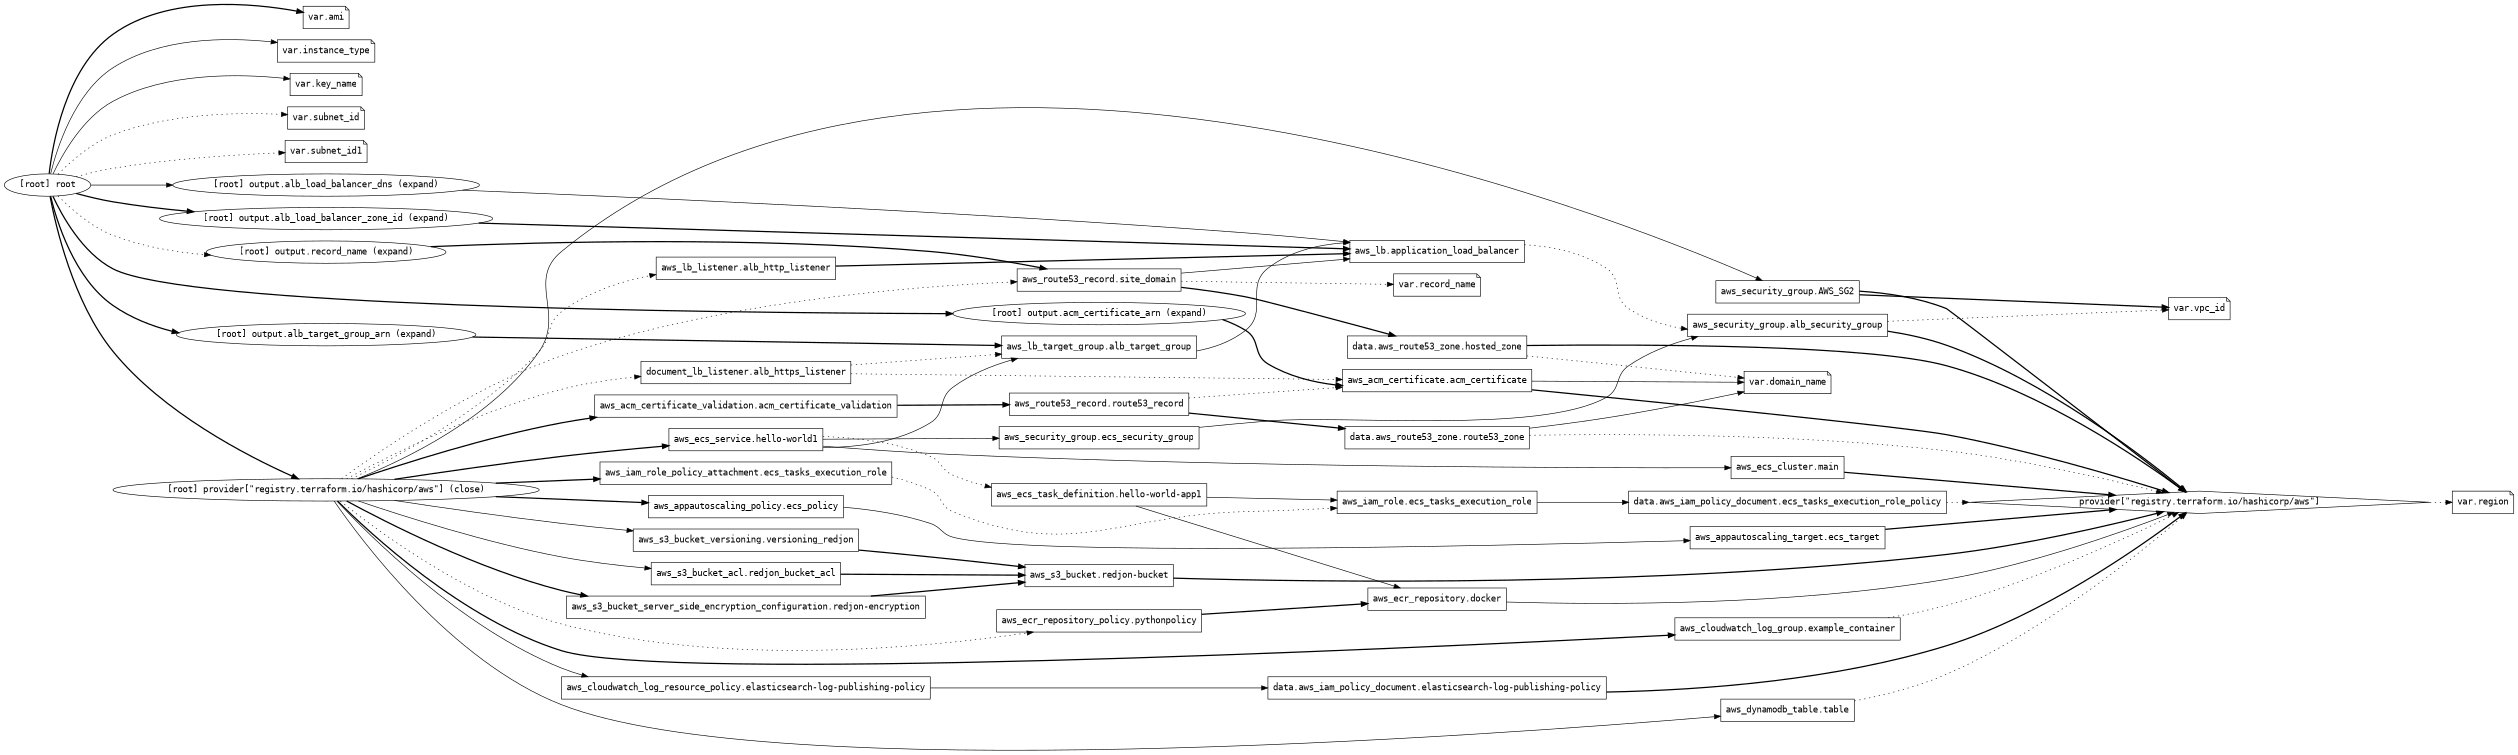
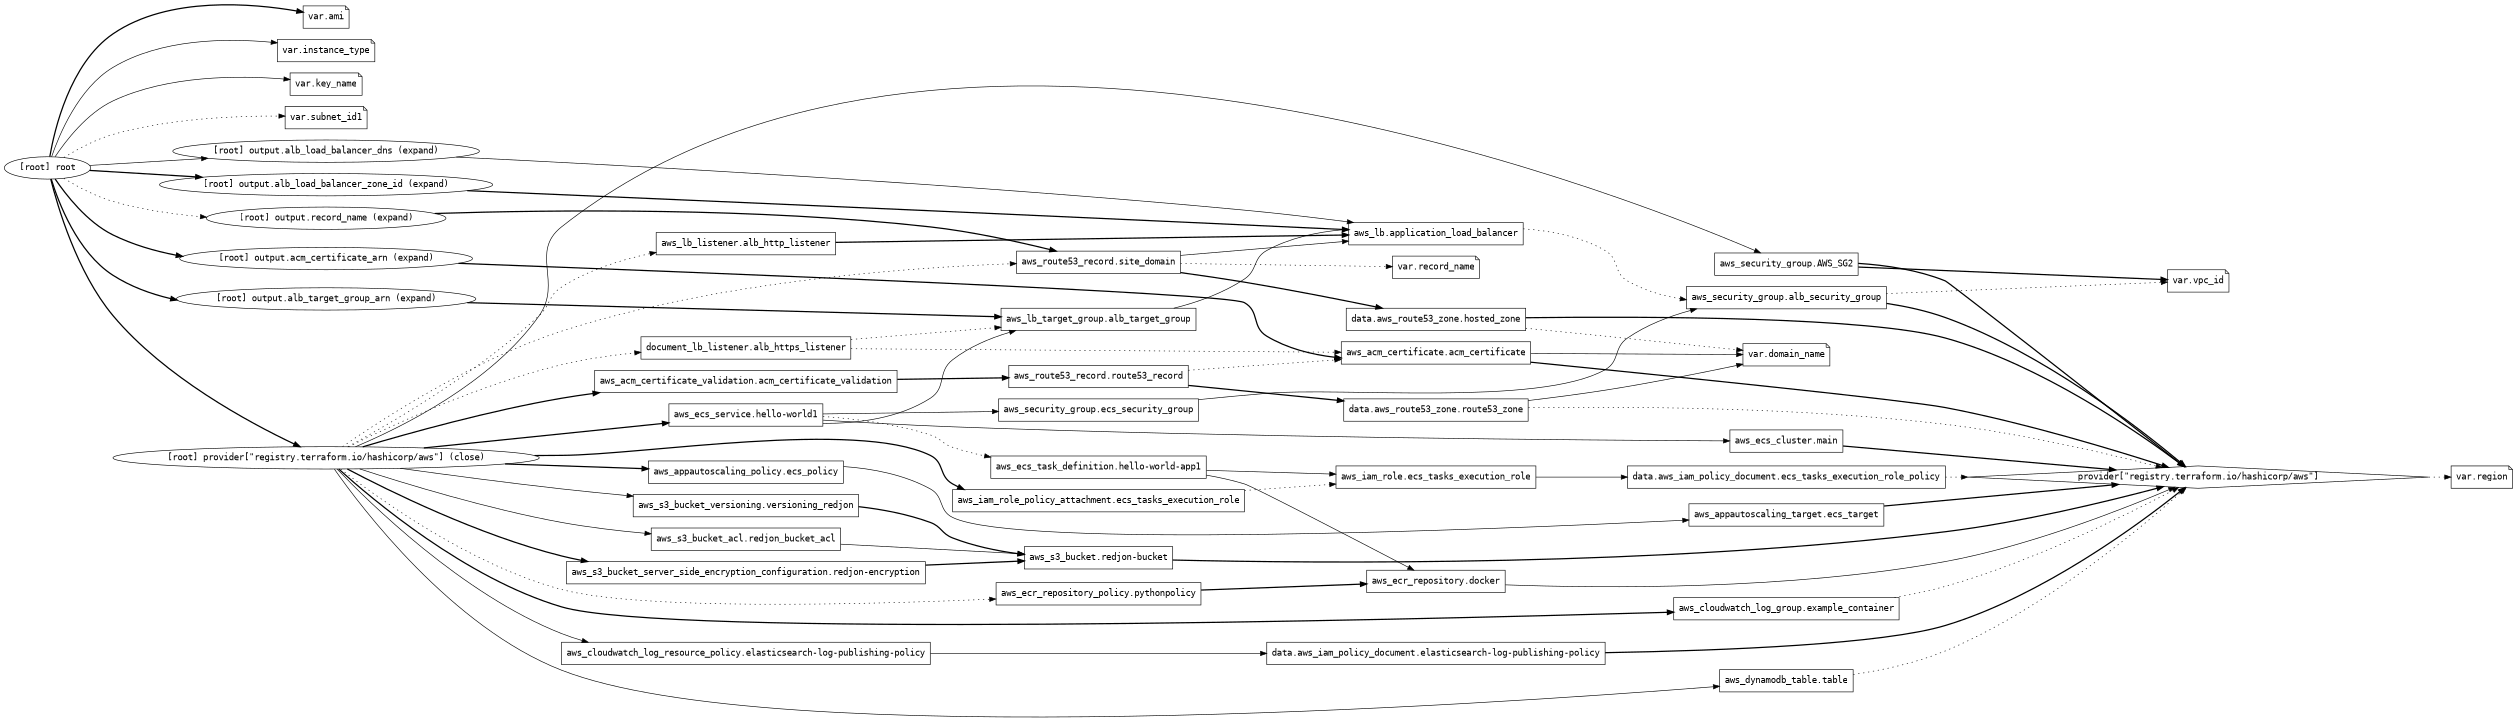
  digraph {
    compound=true
    fontname="DejaVu Sans Mono"
    newrank=true
    rankdir=LR
    node [fontname="DejaVu Sans Mono" shape=box]
    edge [fontname="DejaVu Sans Mono" style=bold]
    n1 [label="aws_acm_certificate.acm_certificate"]
    n2 [label="provider[\"registry.terraform.io/hashicorp/aws\"]" shape=diamond]
    n3 [label="var.domain_name" shape=note]
    n4 [label="aws_acm_certificate_validation.acm_certificate_validation"]
    n5 [label="aws_route53_record.route53_record"]
    n6 [label="aws_appautoscaling_policy.ecs_policy"]
    n7 [label="aws_appautoscaling_target.ecs_target"]
    n8 [label="aws_cloudwatch_log_group.example_container"]
    n9 [label="aws_cloudwatch_log_resource_policy.elasticsearch-log-publishing-policy"]
    n10 [label="data.aws_iam_policy_document.elasticsearch-log-publishing-policy"]
    n11 [label="aws_dynamodb_table.table"]
    n12 [label="aws_ecr_repository.docker"]
    n13 [label="aws_ecr_repository_policy.pythonpolicy"]
    n14 [label="aws_ecs_cluster.main"]
    n15 [label="aws_ecs_service.hello-world1"]
    n16 [label="aws_ecs_task_definition.hello-world-app1"]
    n17 [label="aws_lb_target_group.alb_target_group"]
    n18 [label="aws_security_group.ecs_security_group"]
    n19 [label="aws_iam_role.ecs_tasks_execution_role"]
    n20 [label="data.aws_iam_policy_document.ecs_tasks_execution_role_policy"]
    n21 [label="aws_iam_role_policy_attachment.ecs_tasks_execution_role"]
    n22 [label="aws_lb.application_load_balancer"]
    n23 [label="aws_security_group.alb_security_group"]
    n24 [label="aws_lb_listener.alb_http_listener"]
    n25 [label="document_lb_listener.alb_https_listener"]
    n26 [label="data.aws_route53_zone.route53_zone"]
    n27 [label="aws_route53_record.site_domain"]
    n28 [label="data.aws_route53_zone.hosted_zone"]
    n29 [label="var.record_name" shape=note]
    n30 [label="aws_s3_bucket.redjon-bucket"]
    n31 [label="aws_s3_bucket_acl.redjon_bucket_acl"]
    n32 [label="aws_s3_bucket_server_side_encryption_configuration.redjon-encryption"]
    n33 [label="aws_s3_bucket_versioning.versioning_redjon"]
    n34 [label="aws_security_group.AWS_SG2"]
    n35 [label="var.vpc_id" shape=note]
    n36 [label="var.region" shape=note]
    n37 [label="var.ami" shape=note]
    n38 [label="var.instance_type" shape=note]
    n39 [label="var.key_name" shape=note]
-   n40 [label="var.subnet_id" shape=note]
    n41 [label="var.subnet_id1" shape=note]
    "[root] output.acm_certificate_arn (expand)" [shape=""]
    "[root] output.alb_load_balancer_dns (expand)" [shape=""]
    "[root] output.alb_load_balancer_zone_id (expand)" [shape=""]
    "[root] output.alb_target_group_arn (expand)" [shape=""]
    "[root] output.record_name (expand)" [shape=""]
    "[root] provider[\"registry.terraform.io/hashicorp/aws\"] (close)" [shape=""]
    "[root] root" [shape=""]
    subgraph sub_1 {
      n1
      n2
      n3
      n4
      n5
      n6
      n7
      n8
      n9
      n10
      n11
      n12
      n13
      n14
      n15
      n16
      n17
      n18
      n19
      n20
      n21
      n22
      n23
      n24
      n25
      n26
      n27
      n28
      n29
      n30
      n31
      n32
      n33
      n34
      n35
      n36
      n37
      n38
      n39
-     n40
      n41
      "[root] output.acm_certificate_arn (expand)"
      "[root] output.alb_load_balancer_dns (expand)"
      "[root] output.alb_load_balancer_zone_id (expand)"
      "[root] output.alb_target_group_arn (expand)"
      "[root] output.record_name (expand)"
      "[root] provider[\"registry.terraform.io/hashicorp/aws\"] (close)"
      "[root] root"
    }
    n1 -> n2
    n1 -> n3 [style=solid]
    n2 -> n36 [style=dotted]
    n4 -> n5
    n5 -> n1 [style=dotted]
    n5 -> n26
    n6 -> n7 [style=solid]
    n7 -> n2
    n8 -> n2 [style=dotted]
    n9 -> n10 [style=solid]
    n10 -> n2
    n11 -> n2 [style=dotted]
    n12 -> n2 [style=solid]
    n13 -> n12
    n14 -> n2
    n15 -> n14 [style=solid]
    n15 -> n16 [style=dotted]
    n15 -> n17 [style=solid]
    n15 -> n18 [style=solid]
    n16 -> n12 [style=solid]
    n16 -> n19 [style=solid]
    n17 -> n22 [style=solid]
    n18 -> n23 [style=solid]
    n19 -> n20 [style=solid]
    n20 -> n2 [style=dotted]
    n21 -> n19 [style=dotted]
    n22 -> n23 [style=dotted]
    n23 -> n2
    n23 -> n35 [style=dotted]
    n24 -> n22
    n25 -> n1 [style=dotted]
    n25 -> n17 [style=dotted]
    n26 -> n2 [style=dotted]
    n26 -> n3 [style=solid]
    n27 -> n22 [style=solid]
    n27 -> n28
    n27 -> n29 [style=dotted]
    n28 -> n2
    n28 -> n3 [style=dotted]
    n30 -> n2
-   n31 -> n30
+   n31 -> n30 [style=solid]
    n32 -> n30
    n33 -> n30
    n34 -> n2
    n34 -> n35
    "[root] output.acm_certificate_arn (expand)" -> n1
    "[root] output.alb_load_balancer_dns (expand)" -> n22 [style=solid]
    "[root] output.alb_load_balancer_zone_id (expand)" -> n22
    "[root] output.alb_target_group_arn (expand)" -> n17
    "[root] output.record_name (expand)" -> n27
    "[root] provider[\"registry.terraform.io/hashicorp/aws\"] (close)" -> n4
    "[root] provider[\"registry.terraform.io/hashicorp/aws\"] (close)" -> n6
    "[root] provider[\"registry.terraform.io/hashicorp/aws\"] (close)" -> n8
    "[root] provider[\"registry.terraform.io/hashicorp/aws\"] (close)" -> n9 [style=solid]
    "[root] provider[\"registry.terraform.io/hashicorp/aws\"] (close)" -> n11 [style=solid]
    "[root] provider[\"registry.terraform.io/hashicorp/aws\"] (close)" -> n13 [style=dotted]
    "[root] provider[\"registry.terraform.io/hashicorp/aws\"] (close)" -> n15
    "[root] provider[\"registry.terraform.io/hashicorp/aws\"] (close)" -> n21
    "[root] provider[\"registry.terraform.io/hashicorp/aws\"] (close)" -> n24 [style=dotted]
    "[root] provider[\"registry.terraform.io/hashicorp/aws\"] (close)" -> n25 [style=dotted]
    "[root] provider[\"registry.terraform.io/hashicorp/aws\"] (close)" -> n27 [style=dotted]
    "[root] provider[\"registry.terraform.io/hashicorp/aws\"] (close)" -> n31 [style=solid]
    "[root] provider[\"registry.terraform.io/hashicorp/aws\"] (close)" -> n32
    "[root] provider[\"registry.terraform.io/hashicorp/aws\"] (close)" -> n33 [style=solid]
    "[root] provider[\"registry.terraform.io/hashicorp/aws\"] (close)" -> n34 [style=solid]
    "[root] root" -> n37
    "[root] root" -> n38 [style=solid]
    "[root] root" -> n39 [style=solid]
-   "[root] root" -> n40 [style=dotted]
    "[root] root" -> n41 [style=dotted]
    "[root] root" -> "[root] output.acm_certificate_arn (expand)"
    "[root] root" -> "[root] output.alb_load_balancer_dns (expand)" [style=solid]
    "[root] root" -> "[root] output.alb_load_balancer_zone_id (expand)"
    "[root] root" -> "[root] output.alb_target_group_arn (expand)"
    "[root] root" -> "[root] output.record_name (expand)" [style=dotted]
    "[root] root" -> "[root] provider[\"registry.terraform.io/hashicorp/aws\"] (close)"
  }
